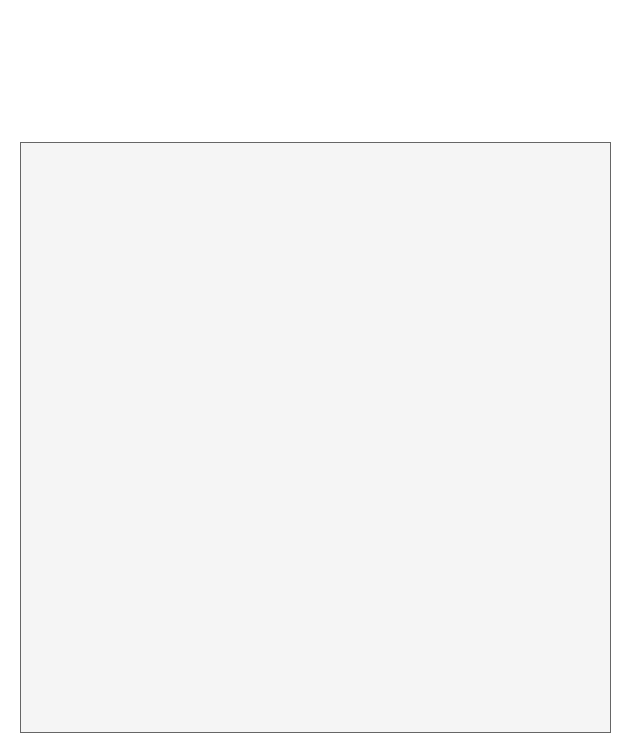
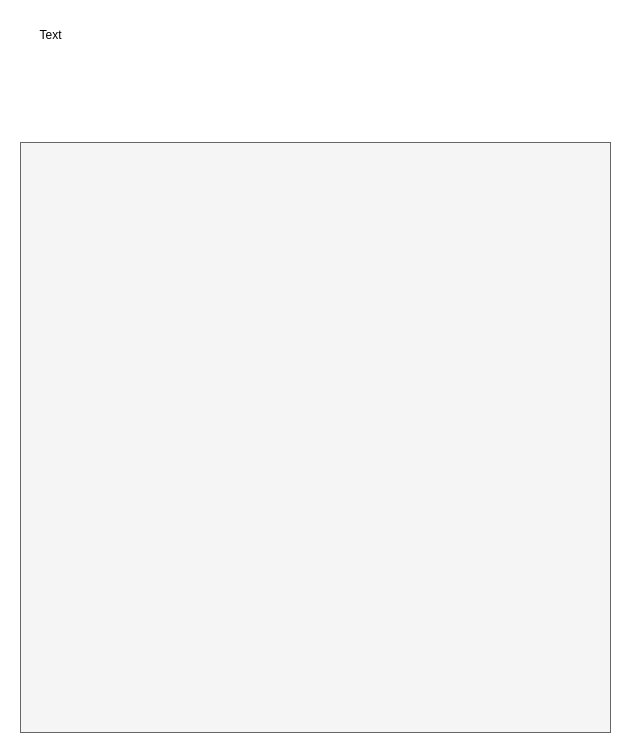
  <mxCell id="0" />
  <mxCell id="1" parent="0" />
  <mxCell id="2" value="" style="whiteSpace=wrap;html=1;aspect=fixed;fillColor=#f5f5f5;strokeColor=#666666;fontColor=#333333;labelPosition=center;verticalLabelPosition=top;align=center;verticalAlign=bottom;fontFamily=Helvetica;" vertex="1" parent="1"><mxGeometry x="20" y="142" width="590" height="590" as="geometry" /></mxCell>
+ <mxCell id="3" value="Text" style="text;html=1;align=center;verticalAlign=middle;resizable=0;points=[];autosize=1;strokeColor=none;fillColor=none;" vertex="1" parent="1"><mxGeometry x="25" y="20" width="50" height="30" as="geometry" /></mxCell>
